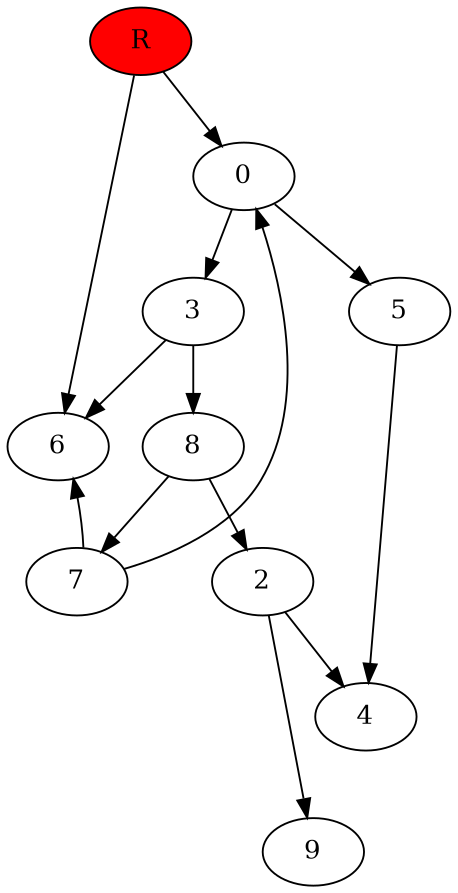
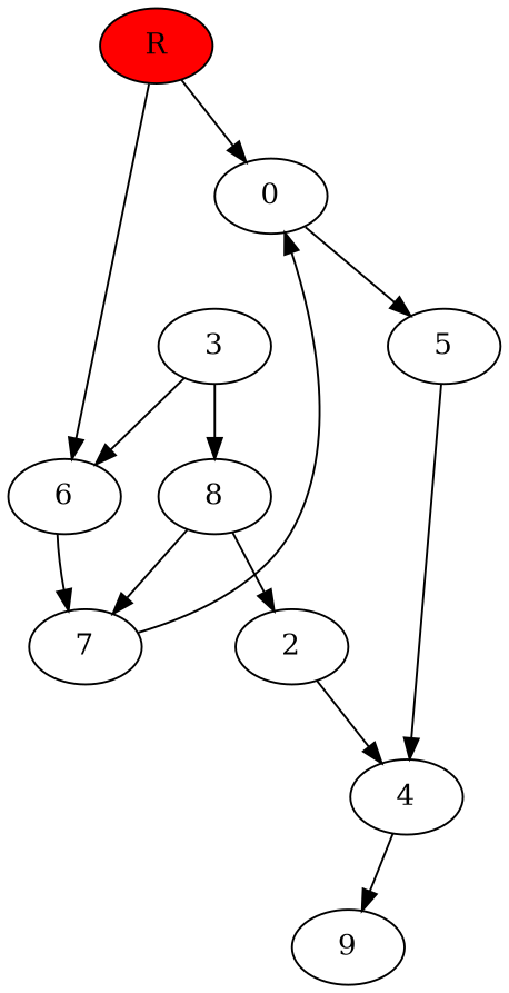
  digraph {
    fontname="DejaVu Serif"
    node [fontname="DejaVu Serif"]
    edge [fontname="DejaVu Serif"]
    n1 [label=0]
    3
    5
    6
    8
    4
    2
    9
    7
    R [fillcolor="#ff0000" style=filled]
-   n1 -> 3
    n1 -> 5
    3 -> 6
    3 -> 8
    5 -> 4
-   7 -> 6
+   6 -> 7
    8 -> 2
    8 -> 7
-   2 -> 9
+   4 -> 9
    2 -> 4
    7 -> n1
    R -> n1
    R -> 6
  }
